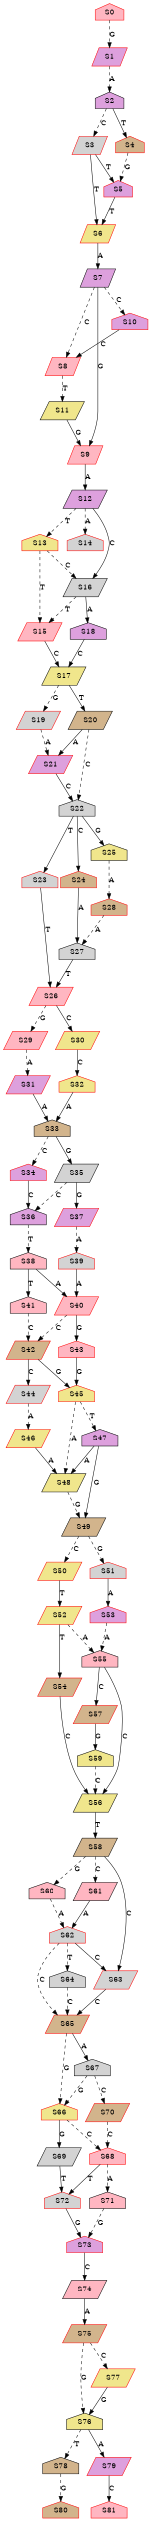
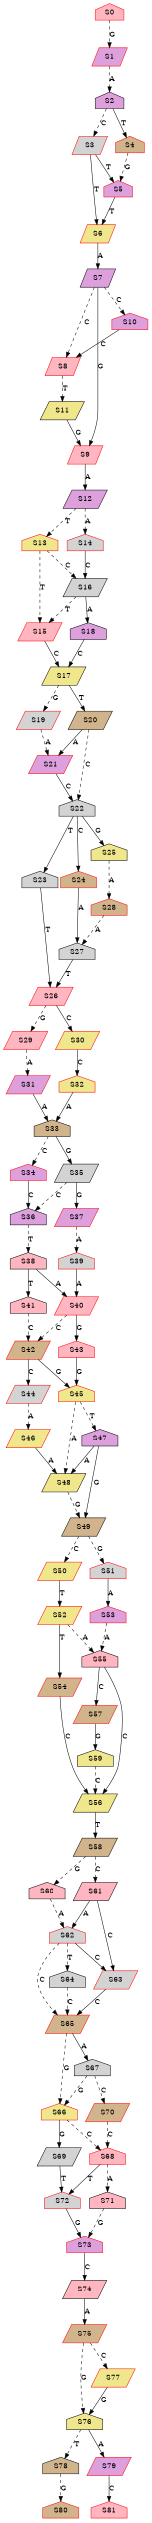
  strict digraph {
    node [color=red fillcolor=lightpink shape=parallelogram style=filled]
    edge [style=solid]
    S1 [fillcolor=plum]
    S0 [shape=house]
    S2 [color=black fillcolor=plum shape=house]
    S3 [fillcolor=lightgrey]
    S4 [fillcolor=tan shape=house]
    S5 [fillcolor=plum shape=house]
    S6 [fillcolor=khaki]
    S7 [color=black fillcolor=plum]
    S8
    S9
    S10 [fillcolor=plum shape=house]
    S11 [color=black fillcolor=khaki]
    S12 [color=black fillcolor=plum]
    S13 [fillcolor=khaki shape=house]
    S14 [fillcolor=lightgrey shape=house]
    S15
    S16 [color=black fillcolor=lightgrey]
    S17 [color=black fillcolor=khaki]
    S18 [color=black fillcolor=plum shape=house]
    S19 [fillcolor=lightgrey]
    S20 [color=black fillcolor=tan]
    S21 [fillcolor=plum]
    S22 [color=black fillcolor=lightgrey shape=house]
-   S23 [fillcolor=lightgrey shape=house]
+   S23 [color=black fillcolor=lightgrey shape=house]
    S24 [fillcolor=tan shape=house]
    S25 [color=black fillcolor=khaki shape=house]
    S26
    S27 [color=black fillcolor=lightgrey shape=house]
    S28 [fillcolor=tan shape=house]
    S29
    S30 [fillcolor=khaki]
    S31 [fillcolor=plum]
    S32 [fillcolor=khaki shape=house]
    S33 [color=black fillcolor=tan shape=house]
    S34 [fillcolor=plum shape=house]
    S35 [color=black fillcolor=lightgrey]
    S36 [color=black fillcolor=plum shape=house]
    S37 [fillcolor=plum]
    S38 [color=black shape=house]
    S39 [fillcolor=lightgrey shape=house]
    S40
    S41 [color=black shape=house]
    S42 [fillcolor=tan]
    S43 [shape=house]
    S44 [fillcolor=lightgrey]
    S45 [fillcolor=khaki shape=house]
    S46 [fillcolor=khaki]
    S47 [color=black fillcolor=plum shape=house]
    S48 [color=black fillcolor=khaki]
    S49 [color=black fillcolor=tan]
    S50 [fillcolor=khaki]
    S51 [fillcolor=lightgrey shape=house]
    S52 [fillcolor=khaki]
    S53 [fillcolor=plum shape=house]
    S54 [fillcolor=tan]
    S55 [color=black shape=house]
    S56 [color=black fillcolor=khaki]
    S57 [fillcolor=tan]
    S58 [color=black fillcolor=tan]
    S59 [color=black fillcolor=khaki shape=house]
    S60 [color=black shape=house]
    S61 [color=black]
    S62 [fillcolor=lightgrey shape=house]
    S63 [fillcolor=lightgrey]
    S64 [color=black fillcolor=lightgrey shape=house]
    S65 [fillcolor=tan]
    S66 [fillcolor=khaki shape=house]
    S67 [color=black fillcolor=lightgrey shape=house]
    S68 [shape=house]
    S69 [color=black fillcolor=lightgrey]
    S70 [fillcolor=tan]
    S71 [color=black shape=house]
    S72 [fillcolor=lightgrey shape=house]
    S73 [fillcolor=plum shape=house]
    S74 [color=black]
    S75 [fillcolor=tan]
    S76 [color=black fillcolor=khaki shape=house]
    S77 [fillcolor=khaki]
    S78 [color=black fillcolor=tan shape=house]
    S79 [fillcolor=plum]
    S80 [fillcolor=tan shape=house]
    S81 [shape=house]
    S1 -> S2 [label=A style=dashed]
    S0 -> S1 [label=G style=dashed]
    S2 -> S3 [label=C style=dashed]
    S2 -> S4 [label=T]
    S3 -> S5 [label=T]
    S3 -> S6 [label=T]
    S4 -> S5 [label=G style=dashed]
    S5 -> S6 [label=T]
    S6 -> S7 [label=A]
    S7 -> S8 [label=C style=dashed]
    S7 -> S9 [label=G]
    S7 -> S10 [label=C style=dashed]
    S8 -> S11 [label=T style=dashed]
    S9 -> S12 [label=A]
    S10 -> S8 [label=C]
    S11 -> S9 [label=G]
    S12 -> S13 [label=T style=dashed]
    S12 -> S14 [label=A style=dashed]
    S13 -> S15 [label=T style=dashed]
    S13 -> S16 [label=C style=dashed]
-   S12 -> S16 [label=C]
+   S14 -> S16 [label=C]
    S15 -> S17 [label=C]
    S16 -> S15 [label=T style=dashed]
    S16 -> S18 [label=A]
    S17 -> S19 [label=G style=dashed]
    S17 -> S20 [label=T]
    S18 -> S17 [label=C]
    S19 -> S21 [label=A style=dashed]
    S20 -> S21 [label=A]
    S20 -> S22 [label=C style=dashed]
    S21 -> S22 [label=C]
    S22 -> S23 [label=T]
    S22 -> S24 [label=C]
    S22 -> S25 [label=G]
    S23 -> S26 [label=T]
    S24 -> S27 [label=A]
    S25 -> S28 [label=A style=dashed]
    S26 -> S29 [label=G style=dashed]
    S26 -> S30 [label=C]
    S27 -> S26 [label=T]
    S28 -> S27 [label=A style=dashed]
    S29 -> S31 [label=A style=dashed]
    S30 -> S32 [label=C]
    S31 -> S33 [label=A]
    S32 -> S33 [label=A]
    S33 -> S34 [label=C style=dashed]
    S33 -> S35 [label=G]
    S34 -> S36 [label=C]
    S35 -> S36 [label=C style=dashed]
    S35 -> S37 [label=G]
    S36 -> S38 [label=T style=dashed]
    S37 -> S39 [label=A style=dashed]
    S38 -> S40 [label=A]
    S38 -> S41 [label=T]
    S39 -> S40 [label=A]
    S40 -> S42 [label=C style=dashed]
    S40 -> S43 [label=G]
    S41 -> S42 [label=C style=dashed]
    S42 -> S44 [label=C]
    S42 -> S45 [label=G]
    S43 -> S45 [label=G]
    S44 -> S46 [label=A style=dashed]
    S45 -> S47 [label=T style=dashed]
    S45 -> S48 [label=A style=dashed]
    S46 -> S48 [label=A]
    S47 -> S48 [label=A]
    S47 -> S49 [label=G]
    S48 -> S49 [label=G style=dashed]
    S49 -> S50 [label=C style=dashed]
    S49 -> S51 [label=G style=dashed]
    S50 -> S52 [label=T]
    S51 -> S53 [label=A]
    S52 -> S54 [label=T]
    S52 -> S55 [label=A style=dashed]
    S53 -> S55 [label=A style=dashed]
    S54 -> S56 [label=C]
    S55 -> S56 [label=C]
    S55 -> S57 [label=C]
    S56 -> S58 [label=T]
    S57 -> S59 [label=G]
    S58 -> S60 [label=G style=dashed]
    S58 -> S61 [label=C style=dashed]
    S59 -> S56 [label=C style=dashed]
    S60 -> S62 [label=A style=dashed]
    S61 -> S62 [label=A]
-   S58 -> S63 [label=C]
+   S61 -> S63 [label=C]
    S62 -> S63 [label=C]
    S62 -> S64 [label=T style=dashed]
    S62 -> S65 [label=C style=dashed]
    S63 -> S65 [label=C]
    S64 -> S65 [label=C style=dashed]
    S65 -> S66 [label=G style=dashed]
    S65 -> S67 [label=A]
    S66 -> S68 [label=C style=dashed]
    S66 -> S69 [label=G]
    S67 -> S66 [label=G style=dashed]
    S67 -> S70 [label=C style=dashed]
    S68 -> S71 [label=A style=dashed]
    S68 -> S72 [label=T]
    S69 -> S72 [label=T]
    S70 -> S68 [label=C style=dashed]
    S71 -> S73 [label=G style=dashed]
    S72 -> S73 [label=G]
    S73 -> S74 [label=C]
    S74 -> S75 [label=A]
    S75 -> S76 [label=G style=dashed]
    S75 -> S77 [label=C style=dashed]
    S76 -> S78 [label=T style=dashed]
    S76 -> S79 [label=A]
    S77 -> S76 [label=G]
    S78 -> S80 [label=G style=dashed]
    S79 -> S81 [label=C]
  }
